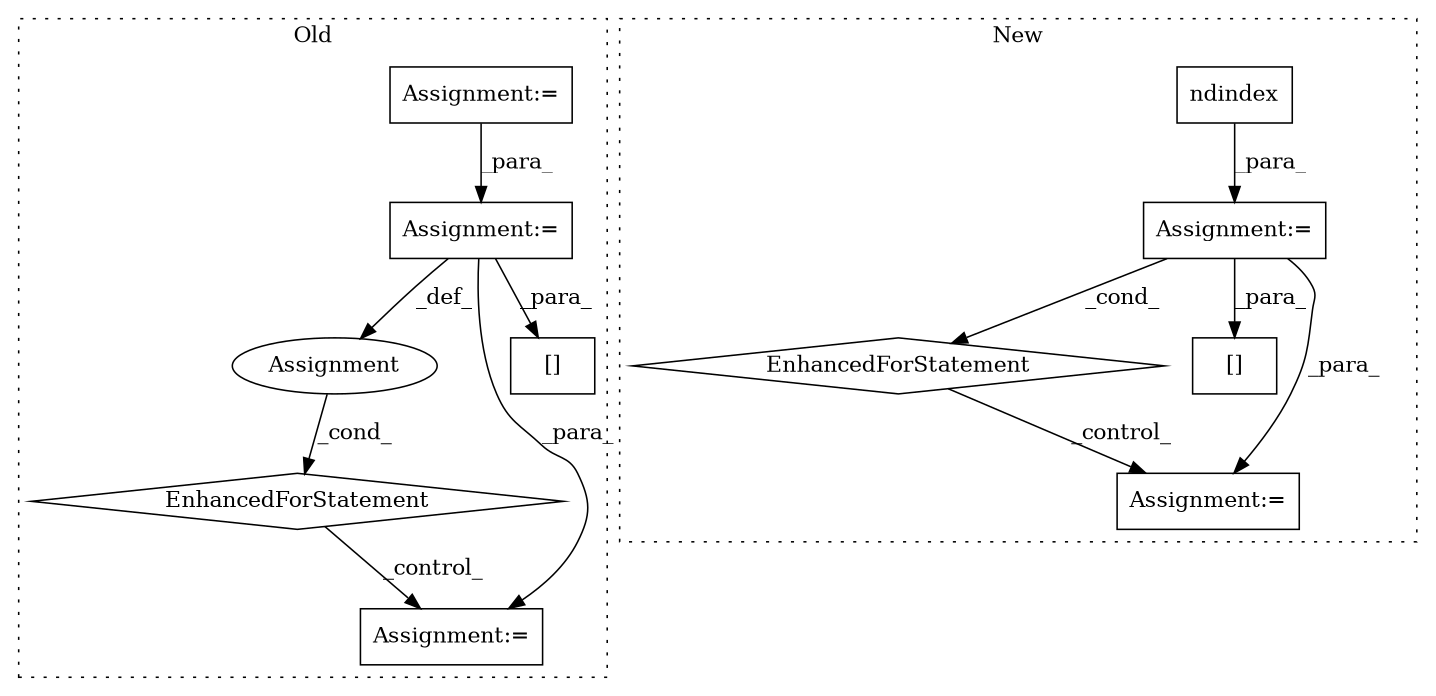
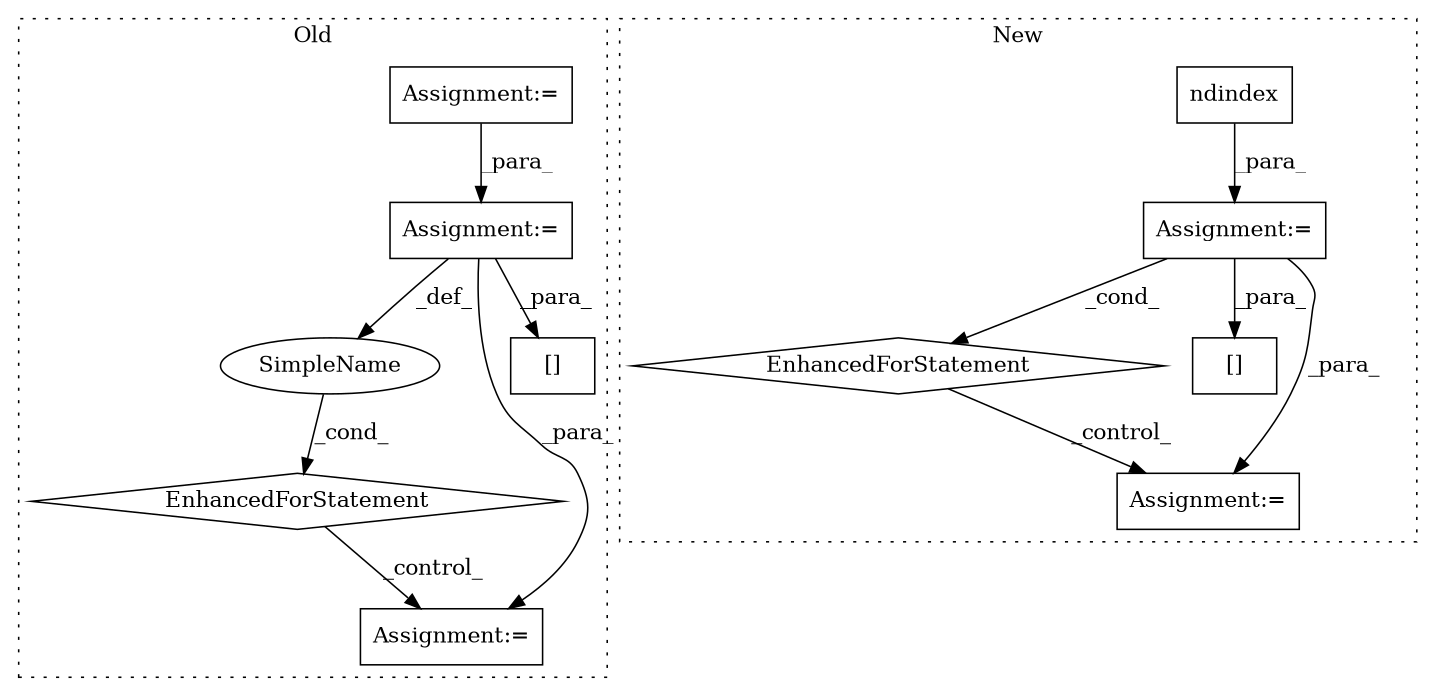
  digraph {
    node [a=7 l=1 s="1017,1100" shape=box]
    n1 [a=70 l="57,2" label=EnhancedForStatement shape=diamond]
    n2 [l="57,2" label="Assignment:="]
    n3 [label="Assignment:=" s=914]
-   n4 [a=42 l=9 label=Assignment s=1078 shape=ellipse]
+   n4 [a=42 l=9 label=SimpleName s=1078 shape=ellipse]
    n5 [label="Assignment:=" s=1122]
    n6 [a=2 l="6,1" label="[]" s="1225,1245"]
    n7 [a=32 l="8,1" label=ndindex s="913,943"]
    n8 [l="64,2" label="Assignment:=" s="834,944"]
    n9 [a=70 l="64,2" label=EnhancedForStatement s="834,944" shape=diamond]
    n10 [a=2 l="6,1" label="[]" s="1154,1162"]
    n11 [label="Assignment:=" s=1003]
    subgraph cluster_1 {
      label=Old
      style=dotted
      n1
      n2
      n3
      n4
      n5
      n6
    }
    subgraph cluster_2 {
      label=New
      style=dotted
      n7
      n8
      n9
      n10
      n11
    }
    n1 -> n5 [label=_control_]
    n2 -> n4 [label=_def_]
    n2 -> n5 [label=_para_]
    n2 -> n6 [label=_para_]
    n3 -> n2 [label=_para_]
    n4 -> n1 [label=_cond_]
    n7 -> n8 [label=_para_]
    n8 -> n9 [label=_cond_]
    n8 -> n10 [label=_para_]
    n8 -> n11 [label=_para_]
    n9 -> n11 [label=_control_]
  }
